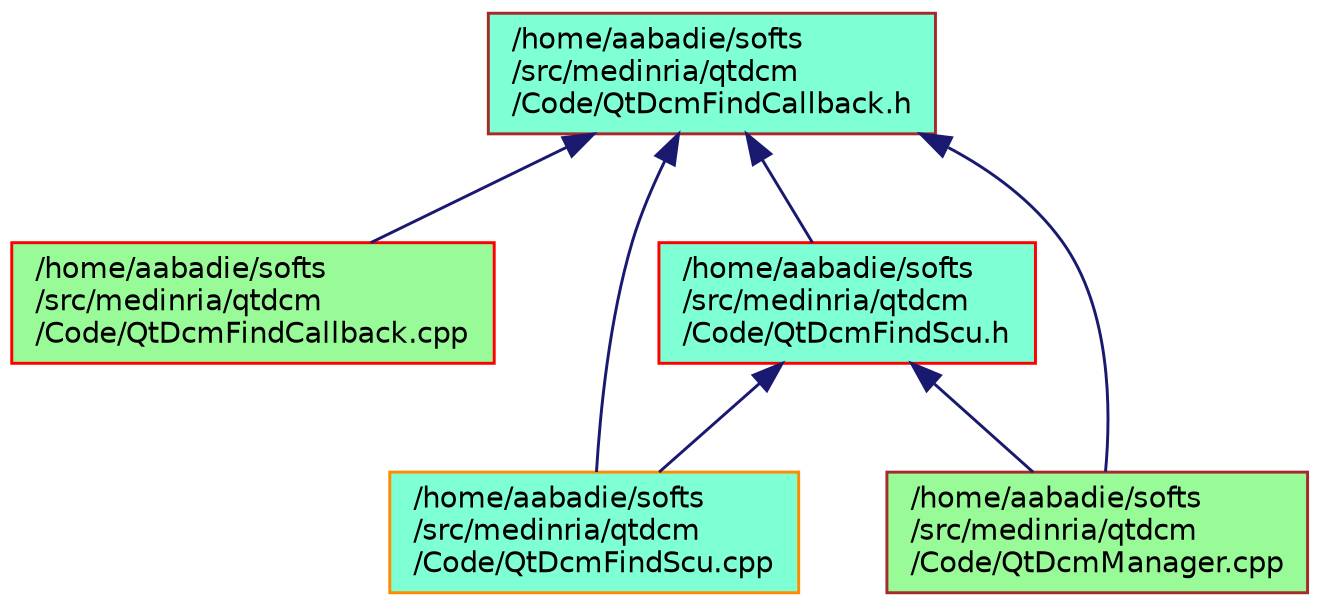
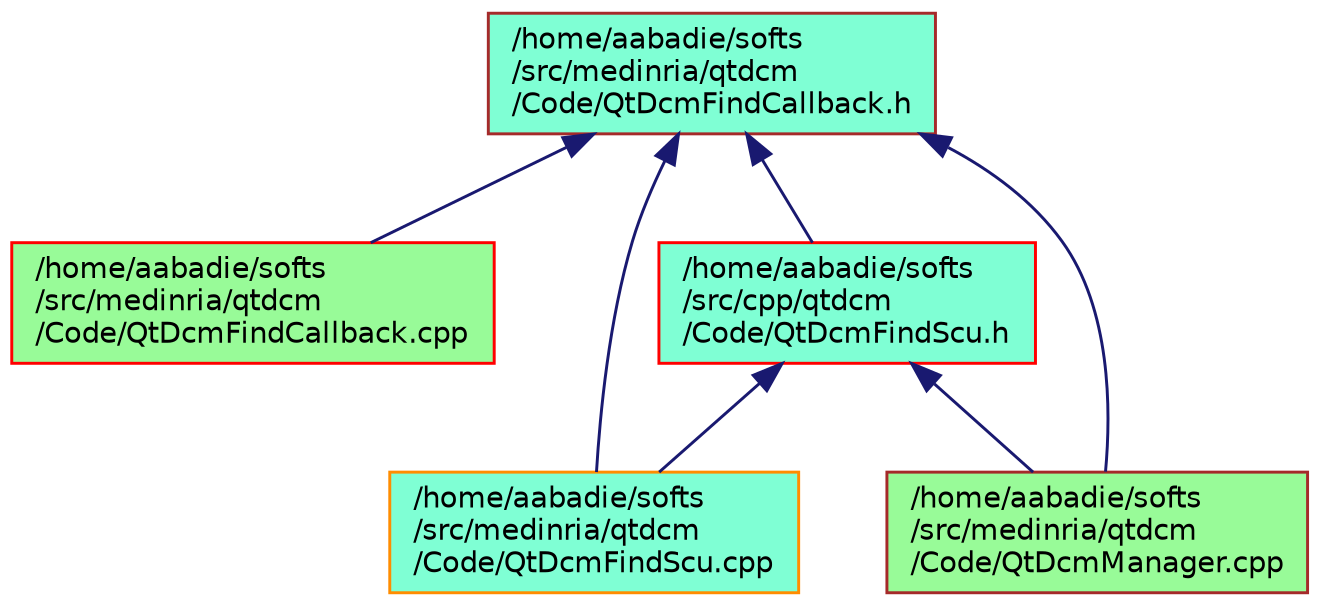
  digraph {
    node [color=brown fillcolor=aquamarine fontname=Helvetica fontsize=10 shape=record style=filled]
    edge [color=midnightblue dir=back fontname=Helvetica fontsize=10 labelfontname=Helvetica labelfontsize=10 style=solid]
    n1 [fontcolor=black height=0.2 label="/home/aabadie/softs\l/src/medinria/qtdcm\l/Code/QtDcmFindCallback.h" width=0.4]
    n2 [color=red fillcolor=palegreen height=0.2 label="/home/aabadie/softs\l/src/medinria/qtdcm\l/Code/QtDcmFindCallback.cpp" width=0.4]
    n3 [color=darkorange height=0.2 label="/home/aabadie/softs\l/src/medinria/qtdcm\l/Code/QtDcmFindScu.cpp" width=0.4]
-   n4 [color=red height=0.2 label="/home/aabadie/softs\l/src/medinria/qtdcm\l/Code/QtDcmFindScu.h" width=0.4]
+   n4 [color=red height=0.2 label="/home/aabadie/softs\l/src/cpp/qtdcm\l/Code/QtDcmFindScu.h" width=0.4]
    n5 [fillcolor=palegreen height=0.2 label="/home/aabadie/softs\l/src/medinria/qtdcm\l/Code/QtDcmManager.cpp" width=0.4]
    n1 -> n2
    n1 -> n3
    n1 -> n4
    n1 -> n5
    n4 -> n3
    n4 -> n5
  }
